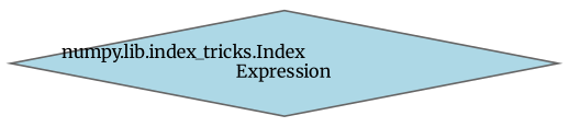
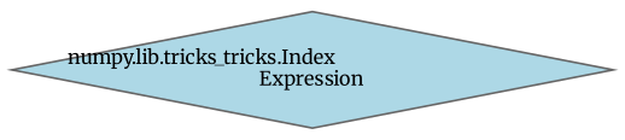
  digraph {
    rankdir=TB
    fontname=Merriweather
-   n1 [color=gray40 fillcolor=lightblue fontname=Merriweather fontsize=10 height=0.2 label="numpy.lib.index_tricks.Index\lExpression" shape=diamond style=filled width=0.4]
+   n1 [color=gray40 fillcolor=lightblue fontname=Merriweather fontsize=10 height=0.2 label="numpy.lib.tricks_tricks.Index\lExpression" shape=diamond style=filled width=0.4]
  }
